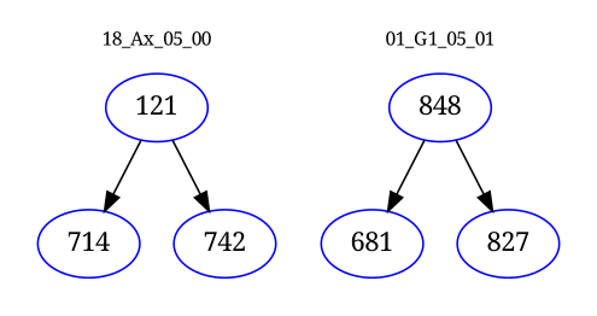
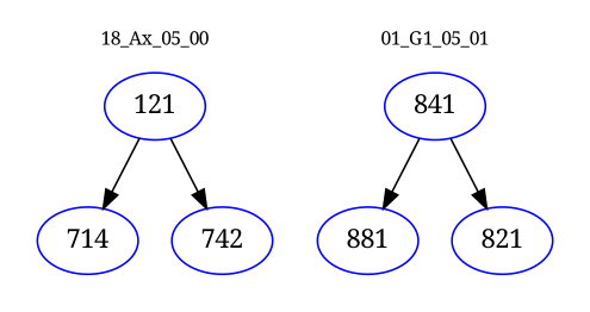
  digraph {
    fontname="Noto Serif"
    node [color=blue fontname="Noto Serif"]
    edge [color=black fontname="Noto Serif"]
    n1 [label=121]
    n2 [label=714]
    n3 [label=742]
-   n4 [label=848]
-   n5 [label=681]
-   n6 [label=827]
+   n4 [label=841]
+   n5 [label=881]
+   n6 [label=821]
    subgraph cluster_1 {
      color=white
      fontsize=10
      label="18_Ax_05_00"
      n1
      n2
      n3
    }
    subgraph cluster_2 {
      color=white
      fontsize=10
      label="01_G1_05_01"
      n4
      n5
      n6
    }
    n1 -> n2
    n1 -> n3
    n4 -> n5
    n4 -> n6
  }
